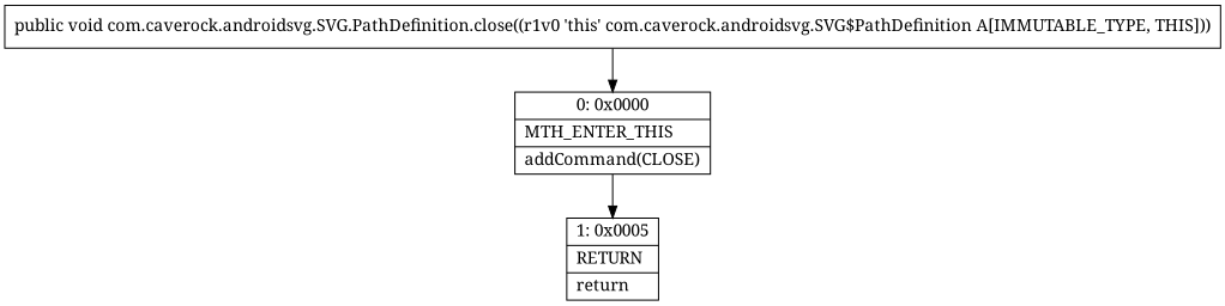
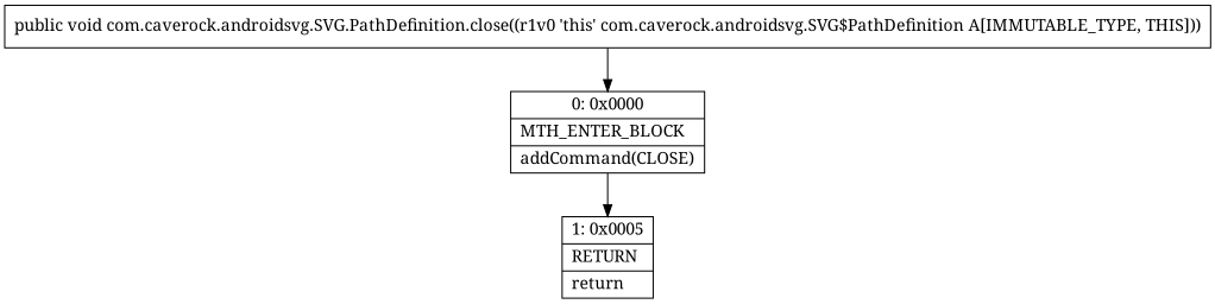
  digraph {
    fontname="Noto Serif"
    node [shape=record fontname="Noto Serif"]
    edge [fontname="Noto Serif"]
-   n1 [label="{0\:\ 0x0000|MTH_ENTER_THIS\l|addCommand(CLOSE)\l}"]
+   n1 [label="{0\:\ 0x0000|MTH_ENTER_BLOCK\l|addCommand(CLOSE)\l}"]
    n2 [label="{1\:\ 0x0005|RETURN\l|return\l}"]
    n3 [label="{public void com.caverock.androidsvg.SVG.PathDefinition.close((r1v0 'this' com.caverock.androidsvg.SVG$PathDefinition A[IMMUTABLE_TYPE, THIS])) }"]
    n1 -> n2
    n3 -> n1
  }
